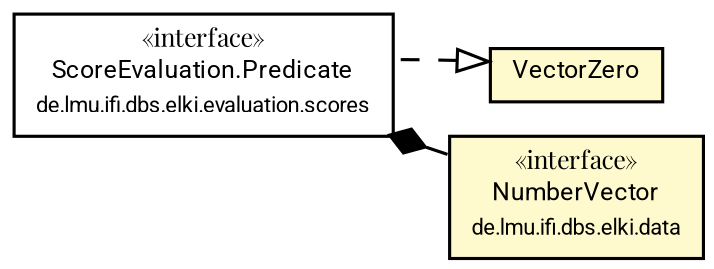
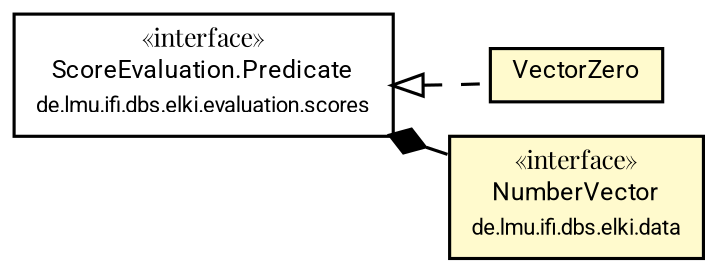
  digraph {
    fontname="Playfair Display"
    nodesep=0.15
    rankdir=LR
    ranksep=0.25
    node [fontcolor=black fontname="Playfair Display" fontsize=8 margin=0 shape=plaintext]
    edge [color=black dir=back fontname="Playfair Display" fontsize=7 labelfontname=Roboto labelfontsize=7]
    n1 [height=0 label=<<table title="de.lmu.ifi.dbs.elki.evaluation.scores.ScoreEvaluation.Predicate" border="0" cellborder="1" cellspacing="0" cellpadding="2" href="../ScoreEvaluation.Predicate.html" target="_parent"> 		<tr><td><table border="0" cellspacing="0" cellpadding="1"> 		<tr><td align="center" balign="center"> &#171;interface&#187; </td></tr> 		<tr><td align="center" balign="center"> <font face="Roboto">ScoreEvaluation.Predicate</font> </td></tr> 		<tr><td align="center" balign="center"> <font face="Roboto" point-size="7.0">de.lmu.ifi.dbs.elki.evaluation.scores</font> </td></tr> 		</table></td></tr> 		</table>> width=0]
    n2 [height=0 label=<<table title="de.lmu.ifi.dbs.elki.evaluation.scores.adapter.VectorZero" border="0" cellborder="1" cellspacing="0" cellpadding="2" bgcolor="lemonChiffon" href="VectorZero.html" target="_parent"> 		<tr><td><table border="0" cellspacing="0" cellpadding="1"> 		<tr><td align="center" balign="center"> <font face="Roboto">VectorZero</font> </td></tr> 		</table></td></tr> 		</table>> width=0]
    n3 [height=0 label=<<table title="de.lmu.ifi.dbs.elki.data.NumberVector" border="0" cellborder="1" cellspacing="0" cellpadding="2" bgcolor="LemonChiffon" href="../../../data/NumberVector.html" target="_parent"> 		<tr><td><table border="0" cellspacing="0" cellpadding="1"> 		<tr><td align="center" balign="center"> &#171;interface&#187; </td></tr> 		<tr><td align="center" balign="center"> <font face="Roboto">NumberVector</font> </td></tr> 		<tr><td align="center" balign="center"> <font face="Roboto" point-size="7.0">de.lmu.ifi.dbs.elki.data</font> </td></tr> 		</table></td></tr> 		</table>> width=0]
-   n2 -> n1 [arrowtail=empty style=dashed weight=9]
+   n1 -> n2 [arrowtail=empty style=dashed weight=9]
    n1 -> n3 [arrowhead=none arrowtail=diamond weight=6]
  }
